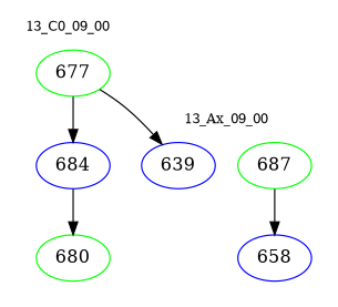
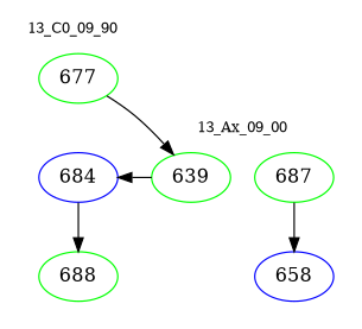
  digraph {
    node [color=green]
    edge [color=black]
    n1 [label=687]
    n2 [color=blue label=658]
-   n3 [color=blue label=639]
+   n3 [label=639]
    n4 [label=677]
    n5 [color=blue label=684]
-   n6 [label=680]
+   n6 [label=688]
    subgraph cluster_1 {
      color=white
      fontsize=10
      label="13_Ax_09_00"
      n1
      n2
      n3
    }
    subgraph cluster_2 {
      color=white
      fontsize=10
-     label="13_C0_09_00"
+     label="13_C0_09_90"
      n4
      n5
      n6
    }
    n1 -> n2
    n4 -> n3
-   n4 -> n5
+   n3 -> n5
    n5 -> n6
  }
